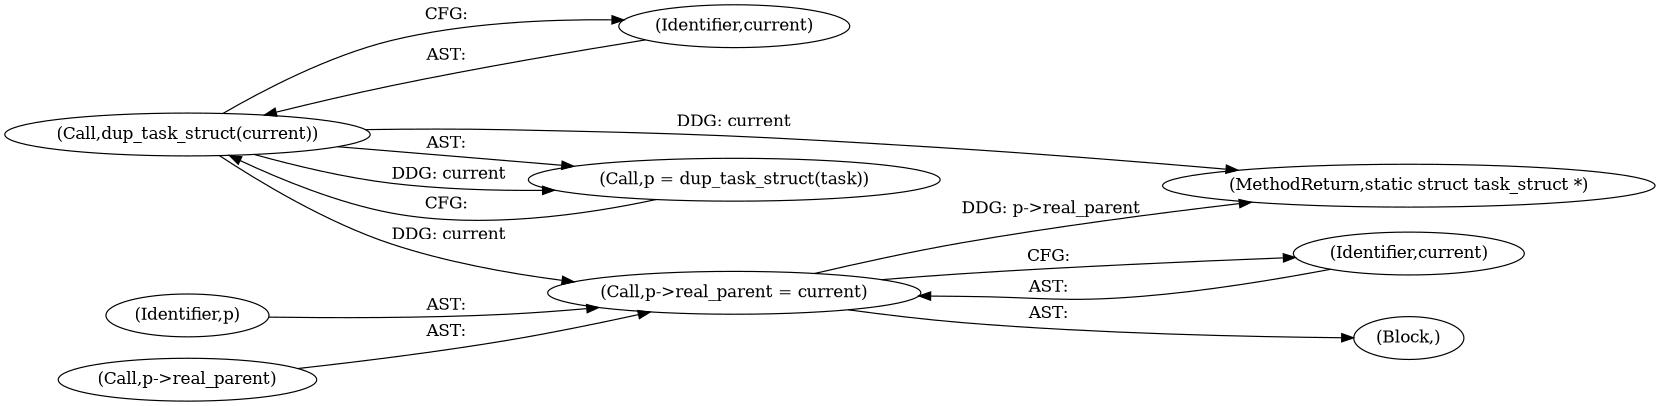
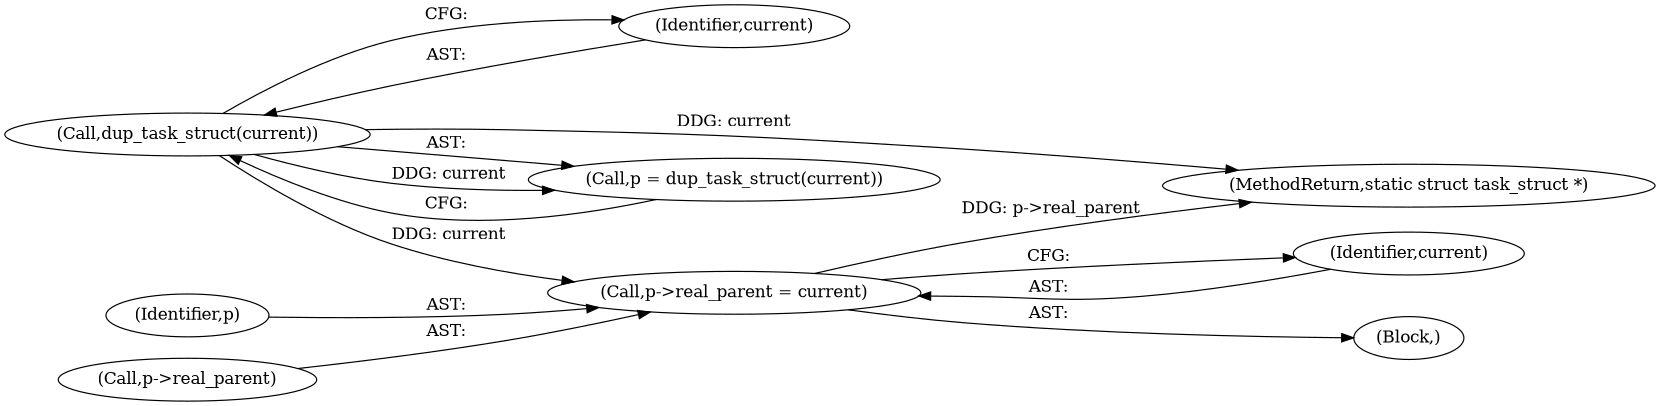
  digraph {
    rankdir=LR
    n1 [label="(Call,p->real_parent = current)"]
    n2 [label="(Identifier,current)"]
    n3 [label="(MethodReturn,static struct task_struct *)"]
    n4 [label="(Block,)"]
    n5 [label="(Call,dup_task_struct(current))"]
-   n6 [label="(Call,p = dup_task_struct(task))"]
+   n6 [label="(Call,p = dup_task_struct(current))"]
    n7 [label="(Identifier,current)"]
    n8 [label="(Identifier,p)"]
    n9 [label="(Call,p->real_parent)"]
    n1 -> n2 [label="CFG: "]
    n1 -> n3 [label="DDG: p->real_parent"]
    n1 -> n4 [label="AST: "]
    n2 -> n1 [label="AST: "]
    n5 -> n1 [label="DDG: current"]
    n5 -> n3 [label="DDG: current"]
    n5 -> n6 [label="AST: "]
    n5 -> n6 [label="DDG: current"]
    n5 -> n7 [label="CFG: "]
    n6 -> n5 [label="CFG: "]
    n7 -> n5 [label="AST: "]
    n8 -> n1 [label="AST: "]
    n9 -> n1 [label="AST: "]
  }
